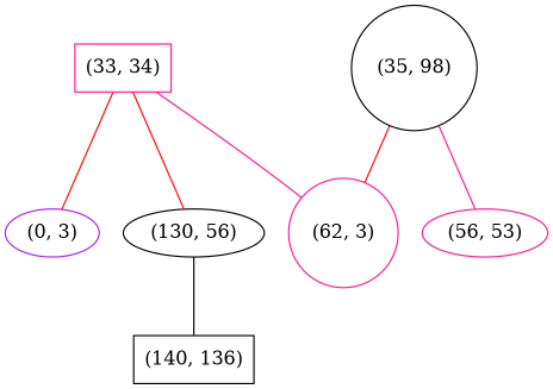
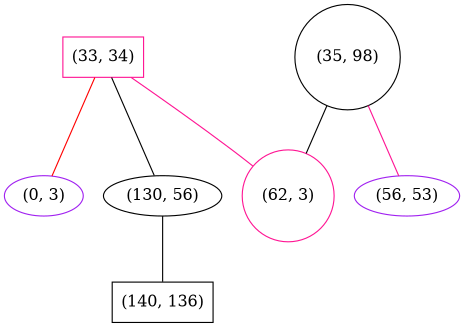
  graph {
    node [color=black shape=ellipse]
    edge [color=red weight=1]
    "(33, 34)" [color=deeppink shape=box]
    n2 [color=purple label="(0, 3)"]
    "(62, 3)" [color=deeppink shape=circle]
    "(130, 56)"
    "(140, 136)" [shape=box]
    "(35, 98)" [shape=circle]
-   "(56, 53)" [color=deeppink]
+   "(56, 53)" [color=purple]
    "(33, 34)" -- n2 [weight=4]
    "(33, 34)" -- "(62, 3)" [color=deeppink weight=3]
-   "(33, 34)" -- "(130, 56)"
+   "(33, 34)" -- "(130, 56)" [color=black]
    "(130, 56)" -- "(140, 136)" [color=black weight=3]
-   "(35, 98)" -- "(62, 3)"
+   "(35, 98)" -- "(62, 3)" [color=black]
    "(35, 98)" -- "(56, 53)" [color=deeppink]
  }
